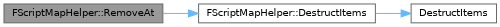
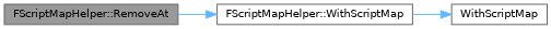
  digraph {
    rankdir=LR
    node [color=grey40 fillcolor=white fontname=Helvetica fontsize=10 shape=box style=filled]
    edge [color=steelblue1 fontname=Helvetica fontsize=10 labelfontname=Helvetica labelfontsize=10 style=solid]
    n1 [color=gray40 fillcolor=grey60 fontcolor=black height=0.2 label="FScriptMapHelper::RemoveAt" width=0.4]
-   n2 [height=0.2 label="FScriptMapHelper::DestructItems" width=0.4]
-   n3 [height=0.2 label=DestructItems width=0.4]
+   n2 [height=0.2 label="FScriptMapHelper::WithScriptMap" width=0.4]
+   n3 [height=0.2 label=WithScriptMap width=0.4]
    n1 -> n2
    n2 -> n3
  }
